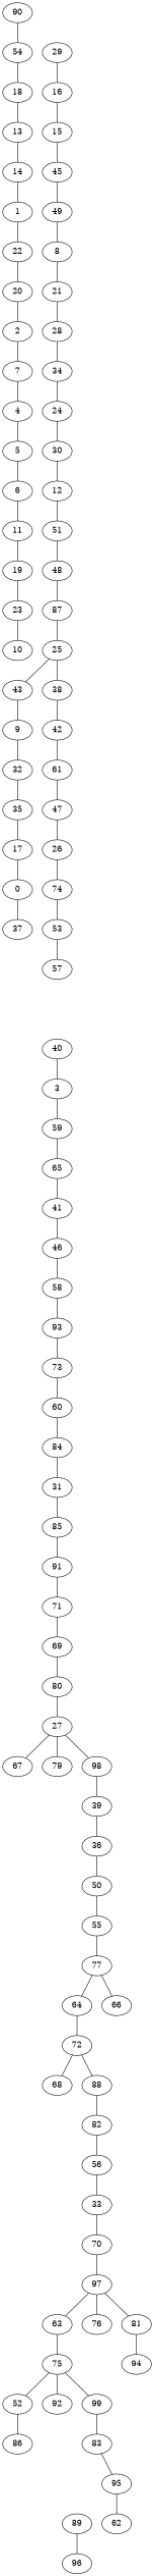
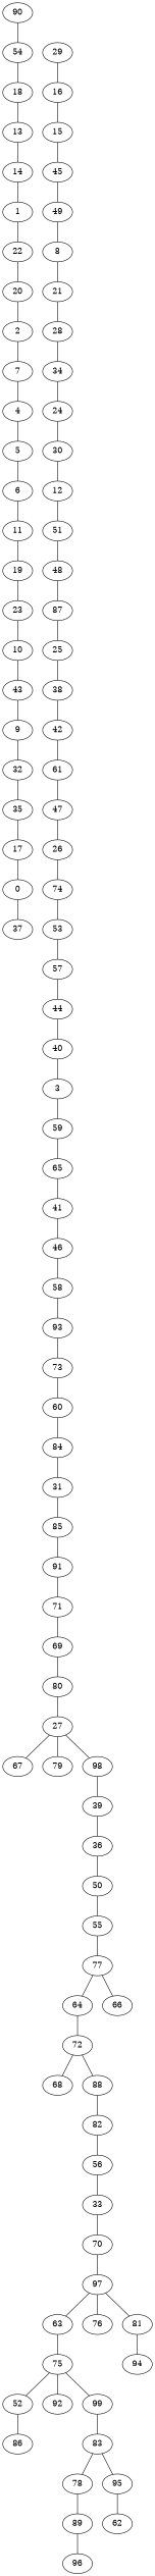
  graph {
    90
    54
    18
    13
    14
    1
    22
    20
    2
    7
    4
    5
    6
    11
    19
    23
    10
    43
    9
    32
    35
    17
    0
    37
    29
    16
    15
    45
    49
    8
    21
    28
    34
    24
    30
    12
    51
    48
    87
    25
    38
    42
    61
    47
    26
    74
    53
    57
+   44
    40
    3
    59
    65
    41
    46
    58
    93
    73
    60
    84
    31
    85
    91
    71
    69
    80
    27
    67
    79
    98
    39
    36
    50
    55
    77
    64
    66
    72
    68
    88
    82
    56
    33
    70
    97
    63
    76
    81
    75
    94
    52
    92
    99
    86
    83
+   78
    95
    89
    62
    96
    90 -- 54
    54 -- 18
    18 -- 13
    13 -- 14
    14 -- 1
    1 -- 22
    22 -- 20
    20 -- 2
    2 -- 7
    7 -- 4
    4 -- 5
    5 -- 6
    6 -- 11
    11 -- 19
    19 -- 23
    23 -- 10
-   25 -- 43
+   10 -- 43
    43 -- 9
    9 -- 32
    32 -- 35
    35 -- 17
    17 -- 0
    0 -- 37
    29 -- 16
    16 -- 15
    15 -- 45
    45 -- 49
    49 -- 8
    8 -- 21
    21 -- 28
    28 -- 34
    34 -- 24
    24 -- 30
    30 -- 12
    12 -- 51
    51 -- 48
    48 -- 87
    87 -- 25
    25 -- 38
    38 -- 42
    42 -- 61
    61 -- 47
    47 -- 26
    26 -- 74
    74 -- 53
    53 -- 57
+   57 -- 44
+   44 -- 40
    40 -- 3
    3 -- 59
    59 -- 65
    65 -- 41
    41 -- 46
    46 -- 58
    58 -- 93
    93 -- 73
    73 -- 60
    60 -- 84
    84 -- 31
    31 -- 85
    85 -- 91
    91 -- 71
    71 -- 69
    69 -- 80
    80 -- 27
    27 -- 67
    27 -- 79
    27 -- 98
    98 -- 39
    39 -- 36
    36 -- 50
    50 -- 55
    55 -- 77
    77 -- 64
    77 -- 66
    64 -- 72
    72 -- 68
    72 -- 88
    88 -- 82
    82 -- 56
    56 -- 33
    33 -- 70
    70 -- 97
    97 -- 63
    97 -- 76
    97 -- 81
    63 -- 75
    81 -- 94
    75 -- 52
    75 -- 92
    75 -- 99
    52 -- 86
    99 -- 83
+   83 -- 78
    83 -- 95
+   78 -- 89
    95 -- 62
    89 -- 96
  }
